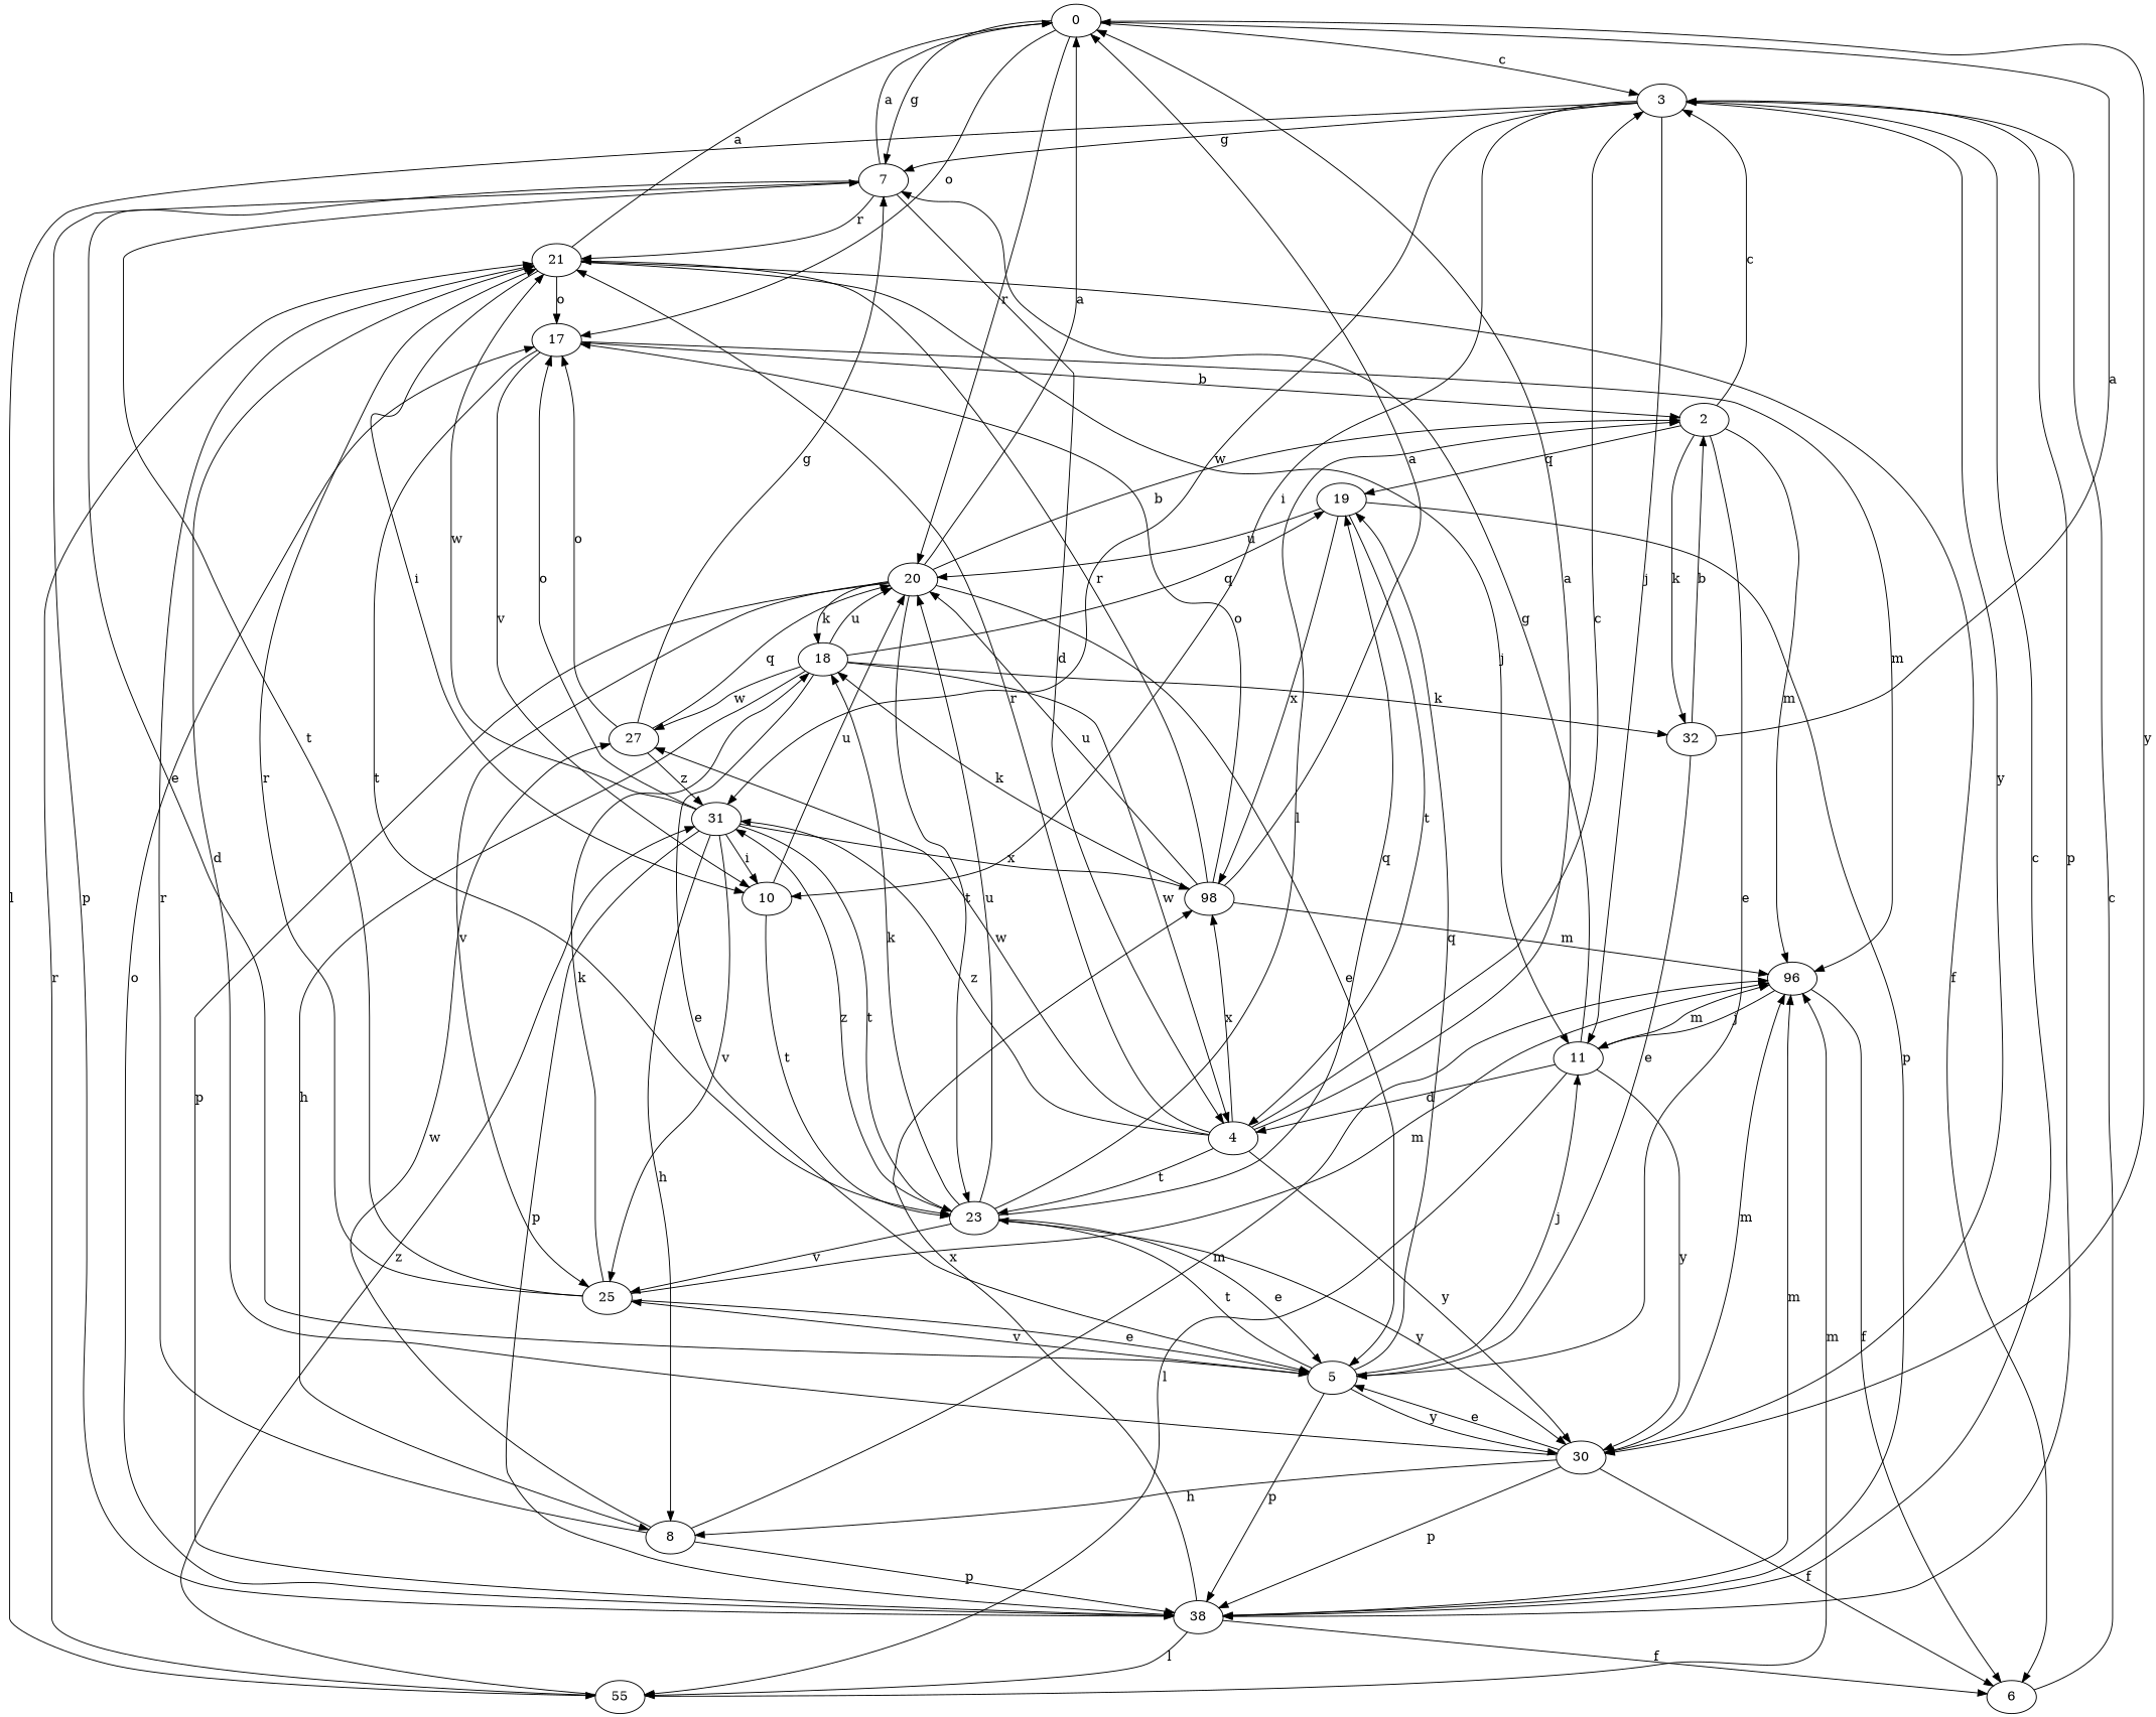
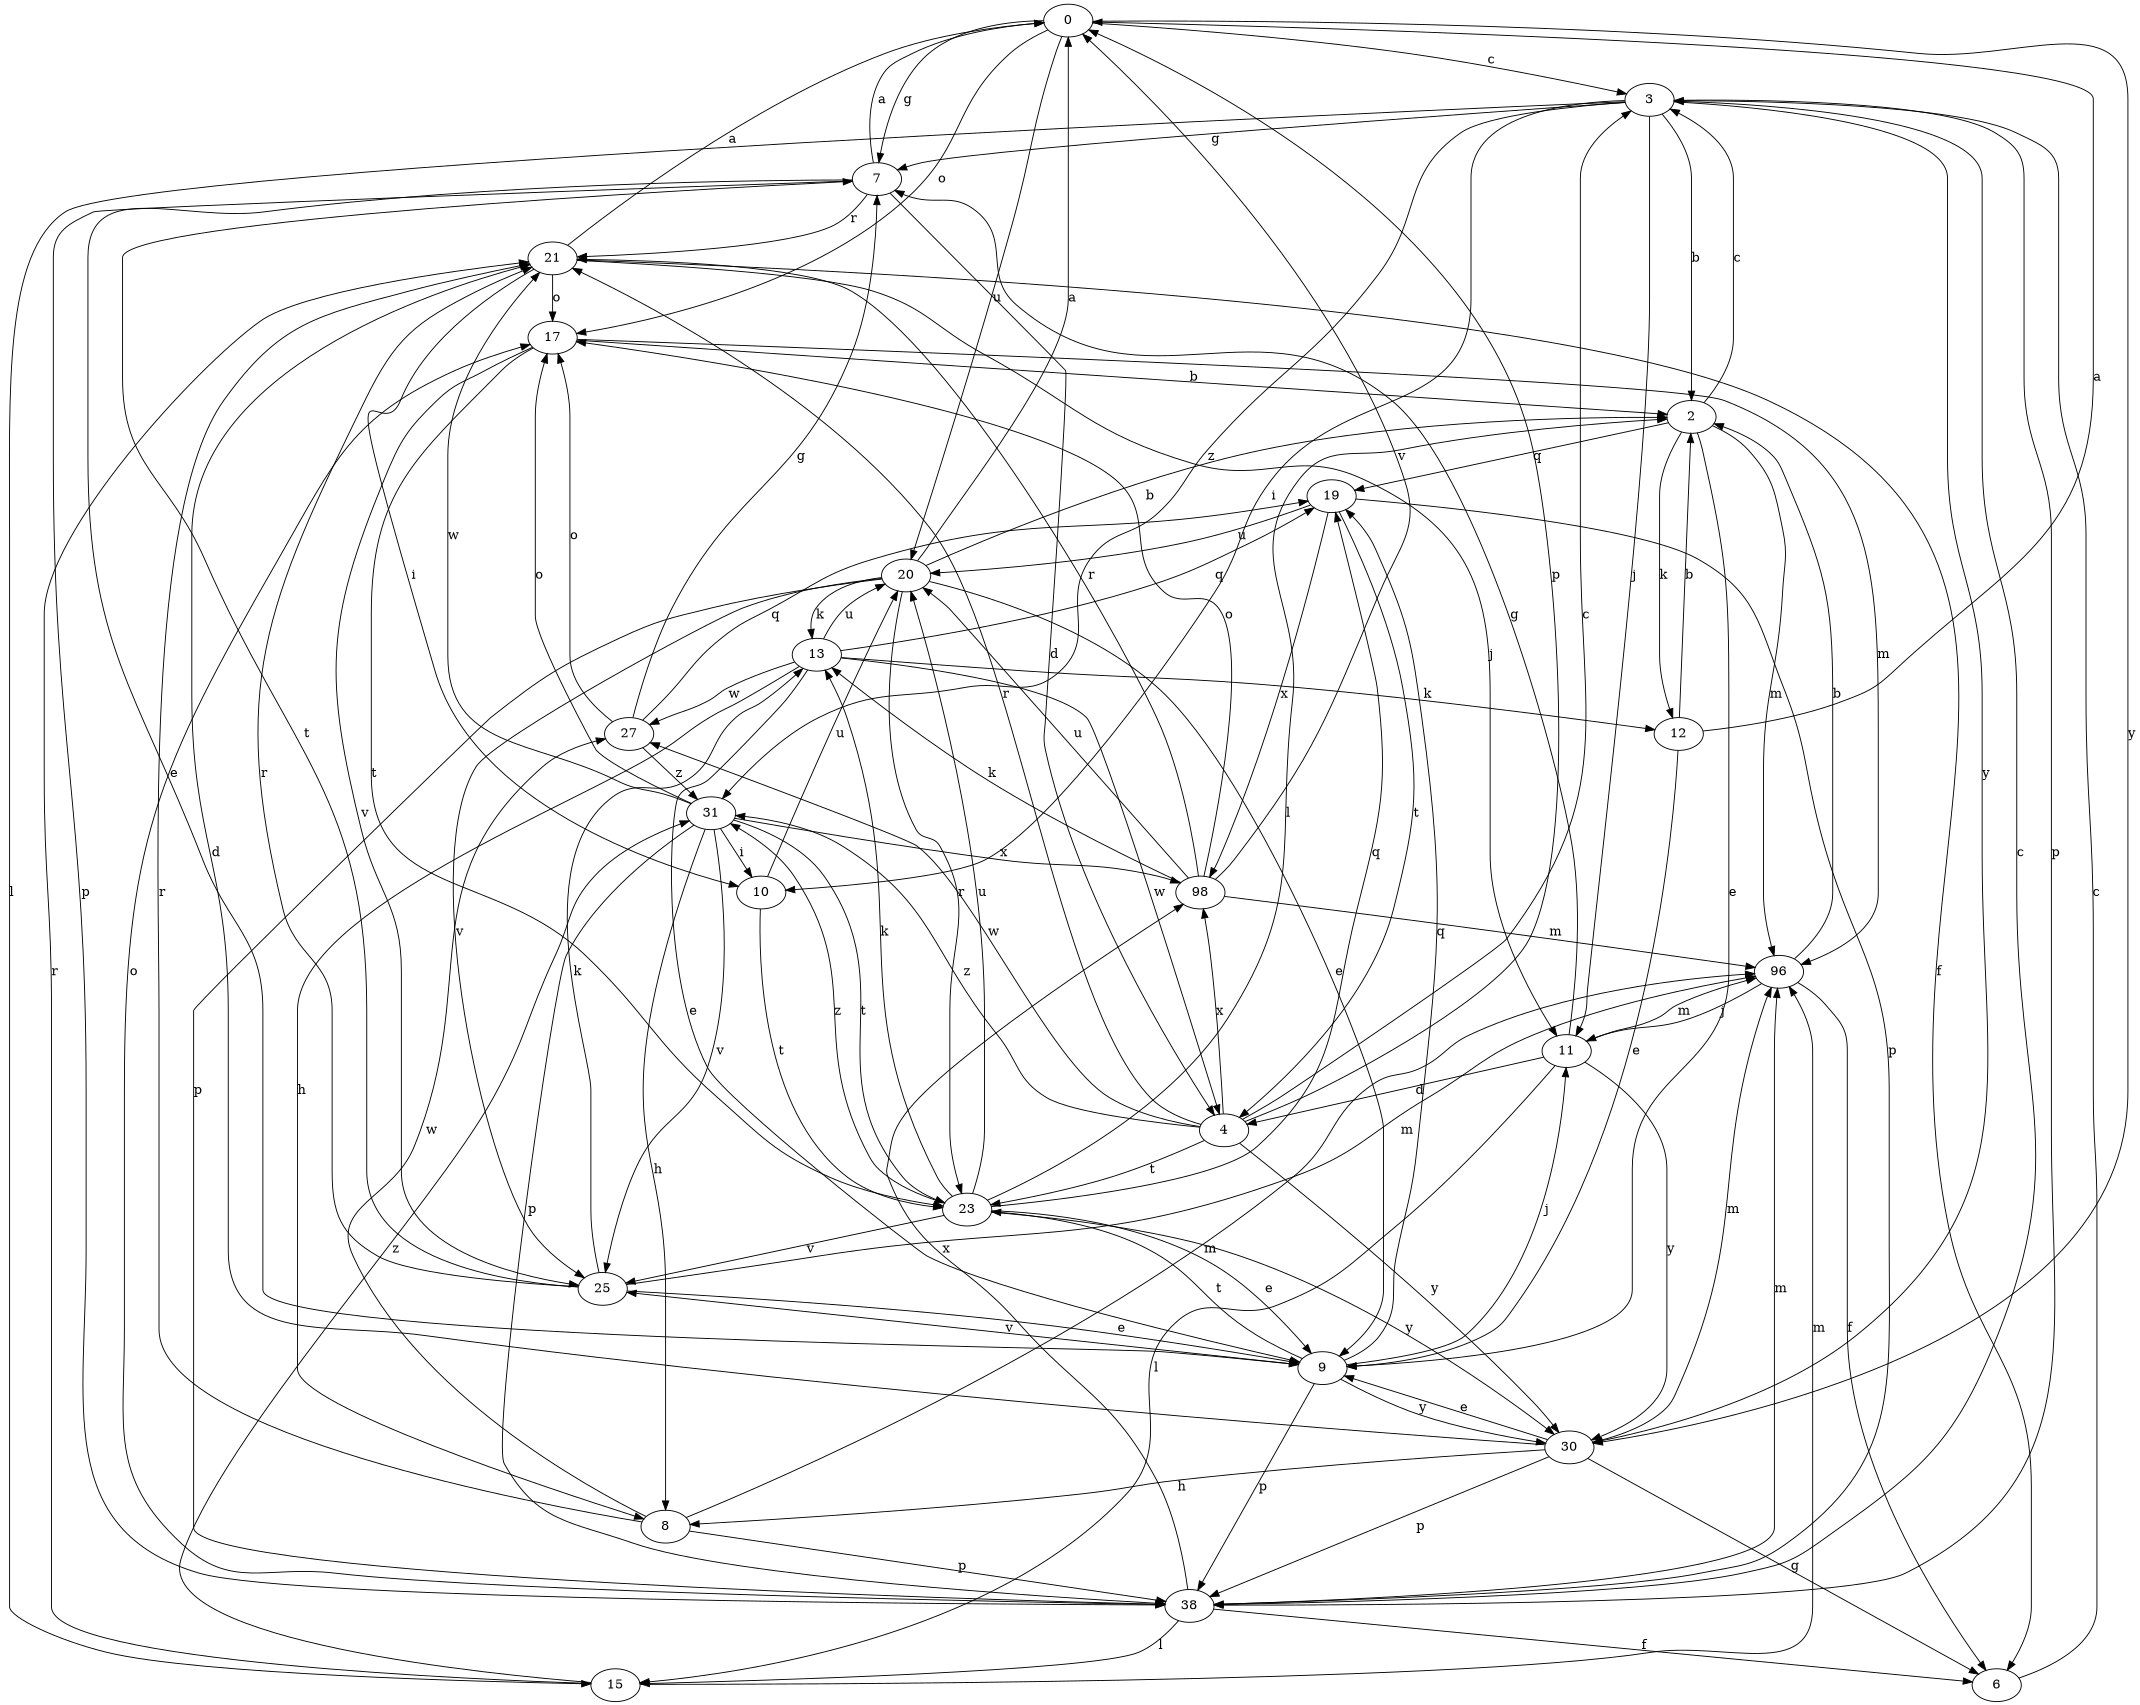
  strict digraph {
    0
    3
    7
    17
    n5 [label=20]
    30
    2
    10
    11
-   15 [label=55]
+   15
    n11 [label=38]
    31
    4
-   5
+   5 [label=9]
    21
    n16 [label=96]
    23
    25
-   13 [label=18]
+   13
    6
    8
-   12 [label=32]
+   12
    19
    27
    n25 [label=98]
    0 -> 3 [label=c]
    0 -> 7 [label=g]
    0 -> 17 [label=o]
-   0 -> n5 [label=r]
+   0 -> n5 [label=u]
    0 -> 30 [label=y]
    3 -> 7 [label=g]
    3 -> 30 [label=y]
+   3 -> 2 [label=b]
    3 -> 10 [label=i]
    3 -> 11 [label=j]
    3 -> 15 [label=l]
    3 -> n11 [label=p]
-   3 -> 31 [label=w]
+   3 -> 31 [label=z]
    7 -> 0 [label=a]
    7 -> n11 [label=p]
    7 -> 4 [label=d]
    7 -> 5 [label=e]
    7 -> 21 [label=r]
    17 -> 2 [label=b]
    17 -> n16 [label=m]
    17 -> 23 [label=t]
-   17 -> 10 [label=v]
+   17 -> 25 [label=v]
    n5 -> 0 [label=a]
    n5 -> 2 [label=b]
    n5 -> n11 [label=p]
    n5 -> 5 [label=e]
-   n5 -> 23 [label=t]
+   n5 -> 23 [label=r]
    n5 -> 25 [label=v]
    n5 -> 13 [label=k]
    30 -> n11 [label=p]
    30 -> 5 [label=e]
    30 -> 21 [label=d]
    30 -> n16 [label=m]
-   30 -> 6 [label=f]
+   30 -> 6 [label=g]
    30 -> 8 [label=h]
    2 -> 3 [label=c]
    2 -> 5 [label=e]
    2 -> n16 [label=m]
    2 -> 12 [label=k]
    2 -> 19 [label=q]
    10 -> n5 [label=u]
    10 -> 23 [label=t]
    11 -> 7 [label=g]
    11 -> 30 [label=y]
    11 -> 15 [label=l]
    11 -> 4 [label=d]
    11 -> n16 [label=m]
    15 -> 31 [label=z]
    15 -> 21 [label=r]
    15 -> n16 [label=m]
    n11 -> 3 [label=c]
    n11 -> 17 [label=o]
    n11 -> 15 [label=l]
    n11 -> n16 [label=m]
    n11 -> 6 [label=f]
    n11 -> n25 [label=x]
    31 -> 17 [label=o]
    31 -> 10 [label=i]
    31 -> n11 [label=p]
    31 -> 21 [label=w]
    31 -> 23 [label=t]
    31 -> 25 [label=v]
    31 -> 8 [label=h]
    31 -> n25 [label=x]
-   4 -> 0 [label=a]
+   4 -> 0 [label=p]
    4 -> 3 [label=c]
    4 -> 30 [label=y]
    4 -> 31 [label=z]
    4 -> 21 [label=r]
    4 -> 23 [label=t]
    4 -> 27 [label=w]
    4 -> n25 [label=x]
    5 -> 30 [label=y]
    5 -> 11 [label=j]
    5 -> n11 [label=p]
    5 -> 23 [label=t]
    5 -> 25 [label=v]
    5 -> 19 [label=q]
    21 -> 0 [label=a]
    21 -> 17 [label=o]
    21 -> 10 [label=i]
    21 -> 11 [label=j]
    21 -> 6 [label=f]
+   n16 -> 2 [label=b]
    n16 -> 11 [label=j]
    n16 -> 6 [label=f]
    23 -> n5 [label=u]
    23 -> 30 [label=y]
    23 -> 2 [label=l]
    23 -> 31 [label=z]
    23 -> 5 [label=e]
    23 -> 25 [label=v]
    23 -> 13 [label=k]
    23 -> 19 [label=q]
    25 -> 7 [label=t]
    25 -> 5 [label=e]
    25 -> 21 [label=r]
    25 -> n16 [label=m]
    25 -> 13 [label=k]
    13 -> n5 [label=u]
    13 -> 4 [label=w]
    13 -> 5 [label=e]
    13 -> 8 [label=h]
    13 -> 12 [label=k]
    13 -> 19 [label=q]
    13 -> 27 [label=w]
    6 -> 3 [label=c]
    8 -> n11 [label=p]
    8 -> 21 [label=r]
    8 -> n16 [label=m]
    8 -> 27 [label=w]
    12 -> 0 [label=a]
    12 -> 2 [label=b]
    12 -> 5 [label=e]
    19 -> n5 [label=u]
    19 -> n11 [label=p]
    19 -> 4 [label=t]
    19 -> n25 [label=x]
    27 -> 7 [label=g]
    27 -> 17 [label=o]
    27 -> 31 [label=z]
-   27 -> n5 [label=q]
-   n25 -> 0 [label=a]
+   27 -> 19 [label=q]
+   n25 -> 0 [label=v]
    n25 -> 17 [label=o]
    n25 -> n5 [label=u]
    n25 -> 21 [label=r]
    n25 -> n16 [label=m]
    n25 -> 13 [label=k]
  }
